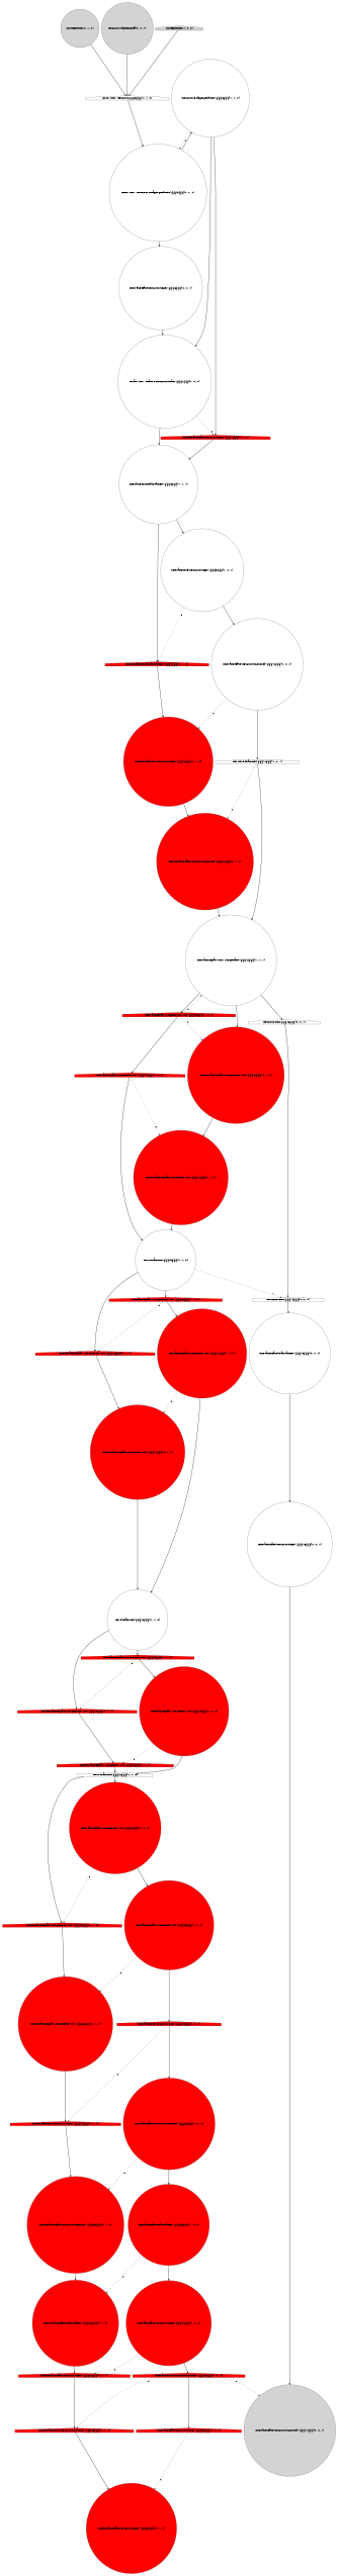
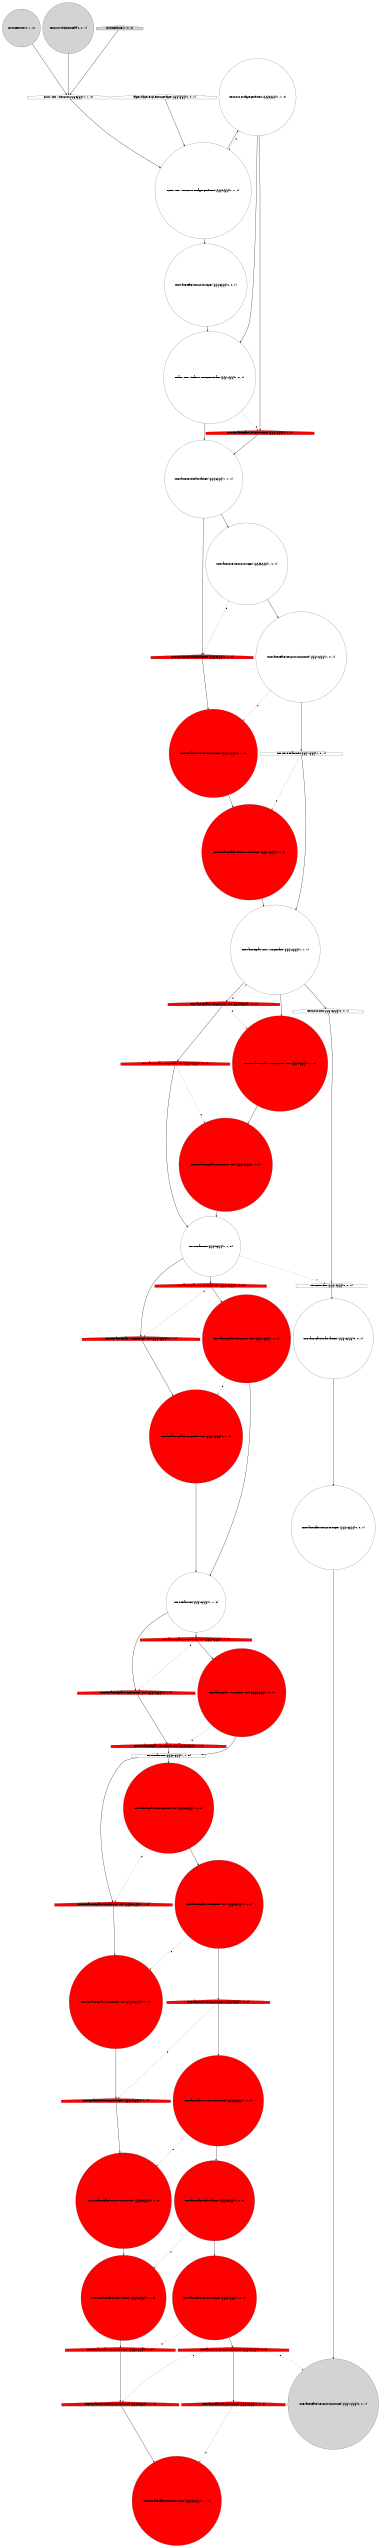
  digraph {
    node [fillcolor=red shape=circle style=filled]
    edge [style=bold]
    n1 [fillcolor=white label="Assert.assertTrue(iterator.hasNext())@@@8@@@['1', '1', '1']"]
    n2 [label="Assertions.assertTrue(iterator.hasNext())@@@9@@@['0', '1', '0']" shape=house]
    n3 [fillcolor=white label="Assert.assertTrue(usersCursor.isOpen())@@@9@@@['1', '0', '1']"]
    n4 [label="Assertions.assertTrue(usersCursor.isOpen())@@@10@@@['0', '1', '0']"]
    n5 [fillcolor=white label="Assert.assertFalse(usersCursor.isConsumed())@@@10@@@['1', '0', '1']"]
    n6 [label="Assert.assertEquals(2,user.getGroups().size())@@@22@@@['1', '0', '0']"]
    n7 [label="Assertions.assertEquals(2,user.getGroups().size())@@@22@@@['0', '1', '0']" shape=house]
    n8 [label="Assert.assertEquals(2,user.getRoles().size())@@@23@@@['1', '0', '0']"]
    n9 [label="Assertions.assertEquals(2,user.getRoles().size())@@@23@@@['0', '1', '0']"]
    n10 [label="Assert.assertTrue(usersCursor.isOpen())@@@24@@@['1', '0', '0']" shape=house]
    n11 [label="Assertions.assertTrue(usersCursor.isOpen())@@@24@@@['0', '1', '0']" shape=house]
    n12 [label="Assert.assertTrue(usersCursor.isConsumed())@@@28@@@['1', '0', '0']" shape=house]
    n13 [label="Assertions.assertTrue(usersCursor.isConsumed())@@@28@@@['0', '1', '0']" shape=house]
    n14 [label="Assert.assertFalse(usersCursor.isOpen())@@@30@@@['1', '0', '0']" shape=house]
    n15 [fillcolor=lightgray label="Assert.assertFalse(usersCursor.isConsumed())@@@17@@@['0', '0', '1']"]
    n16 [label="Assertions.assertFalse(usersCursor.isOpen())@@@30@@@['0', '1', '0']"]
    n17 [label="Assert.assertEquals(3,user.getGroups().size())@@@19@@@['1', '0', '0']" shape=house]
    n18 [label="Assert.assertEquals(1,user.getRoles().size())@@@20@@@['1', '0', '0']"]
    n19 [label="Assertions.assertEquals(3,user.getGroups().size())@@@19@@@['0', '1', '0']" shape=house]
    n20 [label="Assertions.assertEquals(1,user.getRoles().size())@@@20@@@['0', '1', '0']" shape=house]
    n21 [fillcolor=white label="user = iterator.next()@@@21@@@['1', '1', '0']" shape=house]
    n22 [label="Assert.assertFalse(usersCursor.isOpen())@@@27@@@['1', '0', '0']"]
    n23 [label="Assertions.assertFalse(usersCursor.isOpen())@@@27@@@['0', '1', '0']" shape=house]
    n24 [label="Assert.assertEquals(3,user.getRoles().size())@@@14@@@['1', '0', '0']" shape=house]
    n25 [fillcolor=white label="user = iterator.next()@@@15@@@['1', '1', '0']"]
    n26 [label="Assertions.assertEquals(3,user.getRoles().size())@@@14@@@['0', '1', '0']"]
    n27 [label="Assertions.assertEquals(1,user.getGroups().size())@@@16@@@['0', '1', '0']" shape=house]
    n28 [fillcolor=white label="usersCursor.close()@@@14@@@['0', '0', '1']" shape=house]
    n29 [label="Assert.assertEquals(1,user.getGroups().size())@@@16@@@['1', '0', '0']" shape=house]
    n30 [fillcolor=white label="Assert.assertFalse(iterator.hasNext())@@@15@@@['0', '0', '1']"]
    n31 [fillcolor=white label="Assert.assertFalse(usersCursor.isOpen())@@@16@@@['0', '0', '1']"]
    n32 [fillcolor=lightgray label="shouldGetAllUser['0', '1', '0']"]
    n33 [fillcolor=white label="Cursor<User> usersCursor@@@3@@@['1', '1', '0']" shape=house]
    n34 [fillcolor=white label="Cursor<User> usersCursor = mapper.getAllUsers()@@@5@@@['1', '1', '1']"]
    n35 [label="Assertions.assertFalse(usersCursor.isConsumed())@@@25@@@['0', '1', '0']"]
    n36 [label="Assertions.assertFalse(usersCursor.isConsumed())@@@11@@@['0', '1', '0']"]
    n37 [fillcolor=white label="Assert.assertEquals(\"User1\",user.getName())@@@12@@@['1', '1', '1']"]
    n38 [label="Assert.assertFalse(usersCursor.isConsumed())@@@25@@@['1', '0', '0']"]
    n39 [label="Assert.assertFalse(iterator.hasNext())@@@26@@@['1', '0', '0']"]
    n40 [fillcolor=white label="usersCursor = mapper.getAllUsers()@@@6@@@['1', '1', '0']"]
    n41 [fillcolor=white label="Iterator<User> iterator = usersCursor.iterator()@@@7@@@['1', '0', '1']"]
    n42 [label="Assertions.assertFalse(usersCursor.isOpen())@@@7@@@['0', '1', '0']" shape=house]
    n43 [fillcolor=white label="Assert.assertFalse(usersCursor.isOpen())@@@6@@@['0', '0', '1']"]
    n44 [fillcolor=lightgray label="testCursorMultipleCloseCall['0', '0', '1']"]
+   n45 [fillcolor=white label="Mapper mapper = sqlSession.getMapper()@@@4@@@['0', '0', '1']" shape=house]
    n46 [label="Assertions.assertFalse(iterator.hasNext())@@@26@@@['0', '1', '0']"]
    n47 [label="Assert.assertEquals(3,user.getRoles().size())@@@17@@@['1', '0', '0']"]
    n48 [label="Assertions.assertEquals(3,user.getRoles().size())@@@17@@@['0', '1', '0']"]
    n49 [fillcolor=white label="user = iterator.next()@@@18@@@['1', '1', '0']"]
    n50 [label="Assert.assertEquals(2,user.getGroups().size())@@@13@@@['1', '0', '0']" shape=house]
    n51 [label="Assertions.assertEquals(2,user.getGroups().size())@@@13@@@['0', '1', '0']"]
    n52 [fillcolor=white label="usersCursor.close()@@@13@@@['0', '0', '1']" shape=house]
    n53 [fillcolor=lightgray label="shouldGetAllUser['1', '0', '0']" shape=house]
    n54 [fillcolor=white label="User user = iterator.next()@@@11@@@['1', '0', '1']" shape=house]
    n1 -> n2
    n1 -> n3
    n2 -> n4
    n3 -> n2 [label=0 style=dashed]
    n3 -> n5
    n4 -> n36
    n5 -> n4 [label=0 style=dashed]
    n5 -> n54
    n6 -> n7 [label=0 style=dashed]
    n6 -> n8
    n7 -> n9
    n8 -> n9 [label=0 style=dashed]
    n8 -> n10
    n9 -> n11
    n10 -> n11 [label=0 style=dashed]
    n10 -> n38
    n11 -> n35
    n12 -> n13 [label=0 style=dashed]
    n12 -> n14
    n12 -> n15 [label=0 style=dashed]
    n13 -> n16
    n14 -> n16 [label=0 style=dashed]
    n17 -> n18
    n17 -> n19 [label=0 style=dashed]
    n18 -> n20 [label=0 style=dashed]
    n18 -> n21
    n19 -> n20
    n20 -> n21
    n21 -> n6
    n21 -> n7
    n22 -> n12
    n22 -> n23 [label=0 style=dashed]
    n23 -> n13
    n24 -> n25
    n24 -> n26 [label=0 style=dashed]
    n25 -> n27
    n25 -> n28 [label=1 style=dashed]
    n25 -> n29
    n26 -> n25
    n27 -> n48
    n28 -> n30
    n29 -> n27 [label=0 style=dashed]
    n29 -> n47
    n30 -> n31
    n31 -> n15
    n32 -> n33
    n33 -> n34
    n34 -> n40
    n34 -> n43
    n35 -> n46
    n36 -> n37
    n37 -> n50
    n37 -> n51
    n37 -> n52
    n38 -> n35 [label=0 style=dashed]
    n38 -> n39
    n39 -> n22
    n39 -> n46 [label=0 style=dashed]
    n40 -> n34 [label=0 style=dashed]
    n40 -> n41
    n40 -> n42
    n41 -> n1
    n41 -> n42 [label=0 style=dashed]
    n42 -> n1
    n43 -> n41
    n44 -> n33
+   n45 -> n34
    n46 -> n23
    n47 -> n48 [label=0 style=dashed]
    n47 -> n49
    n48 -> n49
    n49 -> n17
    n49 -> n19
    n50 -> n24
    n50 -> n37 [label=0 style=dashed]
    n50 -> n51 [label=0 style=dashed]
    n51 -> n26
    n52 -> n28
    n53 -> n33
    n54 -> n36 [label=0 style=dashed]
    n54 -> n37
  }
